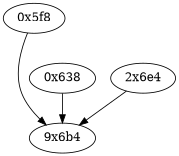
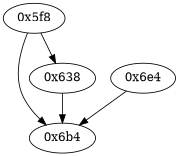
  strict digraph {
    "edge"="{}"
    file="/Users/mark/Documents//论文//第二篇论文//2018-08-24交论文后的备份/2019/CFG/small-programs/1b-1-1-1-0-dc-0-0-0/1528_recovered.dot"
    "graph"="{u'file': u'/Users/mark/Documents//\u8bba\u6587//\u7b2c\u4e8c\u7bc7\u8bba\u6587//2018-08-24\u4ea4\u8bba\u6587\u540e\u7684\u5907\u4efd/2019/CFG/small-programs/1b-1-1-1-0-dc-0-0-0/1528_recovered.dot'}"
    "node"="{u'opcode': u''}"
-   "0x6b4" [opcode="[u'ldr', u'cmp', u'mov', u'sub', u'pop']" label="9x6b4"]
+   "0x6b4" [opcode="[u'ldr', u'cmp', u'mov', u'sub', u'pop']"]
    n2 [label="0x638" opcode="[u'mov', u'bl', u'ldr', u'b']"]
-   "0x6e4" [opcode="[u'ldr', u'mov', u'b']" label="2x6e4"]
+   "0x6e4" [opcode="[u'ldr', u'mov', u'b']"]
    "0x5f8" [opcode="[u'push', u'add', u'sub', u'ldr', u'mov', u'ldr', u'add', u'b']"]
    n2 -> "0x6b4"
    "0x6e4" -> "0x6b4"
    "0x5f8" -> "0x6b4"
+   "0x5f8" -> n2
  }
